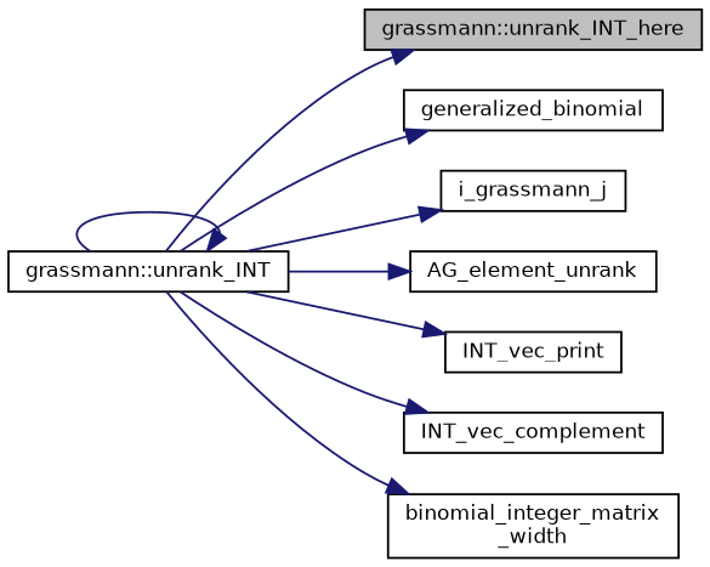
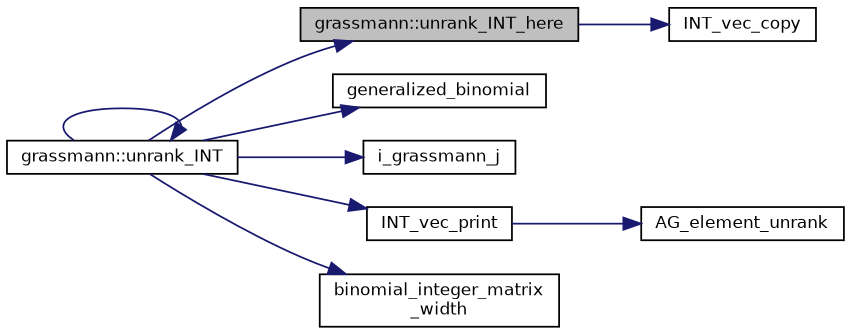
  digraph {
    rankdir=LR
    node [color=black fillcolor=white fontname=Helvetica fontsize=10 shape=record style=filled]
    edge [color=midnightblue fontname=Helvetica fontsize=10 labelfontname=Helvetica labelfontsize=10 style=solid]
    n1 [fillcolor=grey75 fontcolor=black height=0.2 label="grassmann::unrank_INT_here" width=0.4]
+   n2 [height=0.2 label=INT_vec_copy width=0.4]
    n3 [height=0.2 label="grassmann::unrank_INT" width=0.4]
    n4 [height=0.2 label=generalized_binomial width=0.4]
    n5 [height=0.2 label=i_grassmann_j width=0.4]
    n6 [height=0.2 label=AG_element_unrank width=0.4]
    n7 [height=0.2 label=INT_vec_print width=0.4]
-   n8 [height=0.2 label=INT_vec_complement width=0.4]
    n9 [height=0.2 label="binomial_integer_matrix\l_width" width=0.4]
+   n1 -> n2
    n3 -> n1
    n3 -> n3
    n3 -> n4
    n3 -> n5
-   n3 -> n6
+   n7 -> n6
    n3 -> n7
-   n3 -> n8
    n3 -> n9
  }
